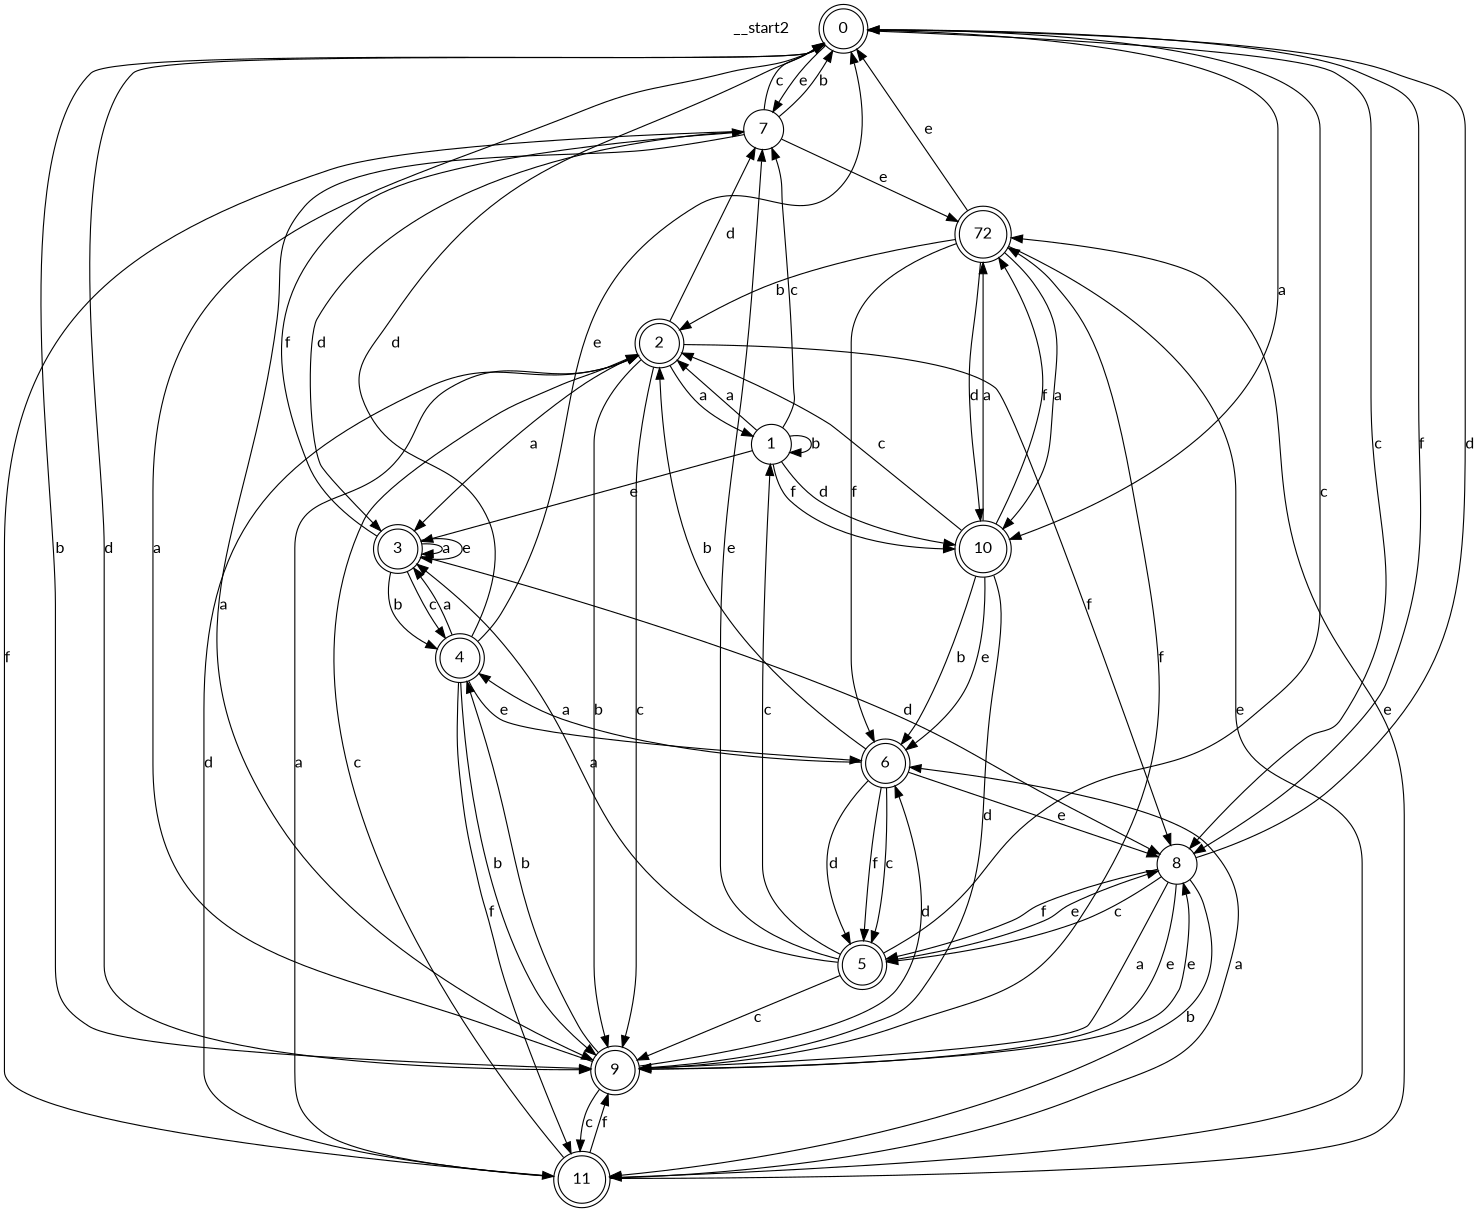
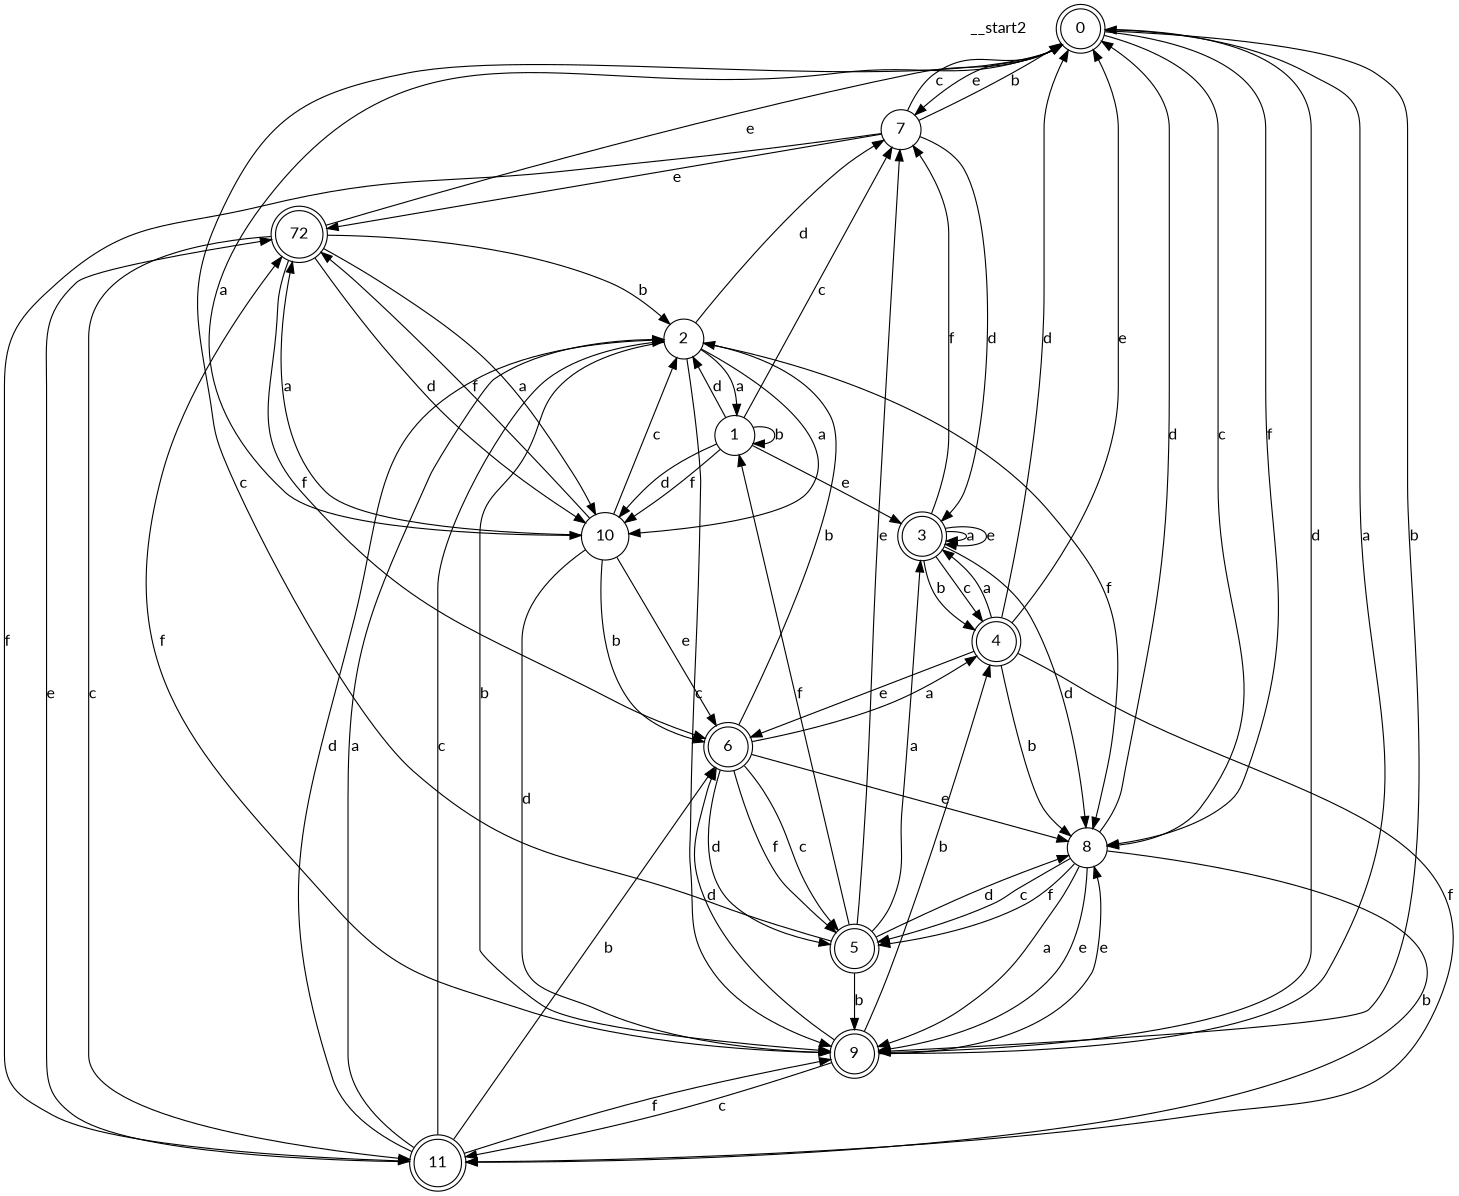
  digraph {
    fontname=Lato
    rankdir=TB
    node [fontname=Lato shape=doublecircle color=black fillcolor=white style="rounded,filled"]
    edge [fontname=Lato]
    n1 [label=__start2 shape=none color="" fillcolor="" style=""]
    n2 [label=0]
    n3 [label=7 shape=circle style=filled]
    n4 [label=8 shape=circle style=filled]
    n5 [label=9 style=filled]
-   n6 [label=10 style=filled]
+   n6 [label=10 shape=circle style=filled]
    n7 [label=3]
    n8 [label=11]
    n9 [label=72]
    n10 [label=5]
    n11 [label=4]
    n12 [label=6]
-   n13 [label=2 style=filled]
+   n13 [label=2 shape=circle style=filled]
    n14 [label=1 shape=circle style=filled]
    n2 -> n3 [label=e]
    n2 -> n4 [label=c]
    n2 -> n4 [label=f]
    n2 -> n5 [label=b]
    n2 -> n5 [label=d]
    n2 -> n6 [label=a]
    n3 -> n2 [label=b]
    n3 -> n2 [label=c]
-   n3 -> n5 [label=a]
    n3 -> n7 [label=d]
    n3 -> n8 [label=f]
    n3 -> n9 [label=e]
    n4 -> n2 [label=d]
    n4 -> n5 [label=a]
    n4 -> n5 [label=e]
    n4 -> n8 [label=b]
    n4 -> n10 [label=c]
    n4 -> n10 [label=f]
    n5 -> n2 [label=a]
    n5 -> n4 [label=e]
    n5 -> n8 [label=c]
    n5 -> n9 [label=f]
    n5 -> n11 [label=b]
    n5 -> n12 [label=d]
    n6 -> n5 [label=d]
    n6 -> n9 [label=a]
    n6 -> n9 [label=f]
    n6 -> n12 [label=b]
    n6 -> n12 [label=e]
    n6 -> n13 [label=c]
    n7 -> n3 [label=f]
    n7 -> n4 [label=d]
    n7 -> n7 [label=a]
    n7 -> n7 [label=e]
    n7 -> n11 [label=b]
    n7 -> n11 [label=c]
    n8 -> n5 [label=f]
    n8 -> n9 [label=e]
-   n8 -> n12 [label=a]
+   n8 -> n12 [label=b]
    n8 -> n13 [label=a]
    n8 -> n13 [label=c]
    n8 -> n13 [label=d]
    n9 -> n2 [label=e]
    n9 -> n6 [label=a]
    n9 -> n6 [label=d]
-   n9 -> n8 [label=e]
+   n9 -> n8 [label=c]
    n9 -> n12 [label=f]
    n9 -> n13 [label=b]
    n10 -> n2 [label=c]
    n10 -> n3 [label=e]
-   n10 -> n4 [label=e]
-   n10 -> n5 [label=c]
+   n10 -> n4 [label=d]
+   n10 -> n5 [label=b]
    n10 -> n7 [label=a]
-   n10 -> n14 [label=c]
+   n10 -> n14 [label=f]
    n11 -> n2 [label=d]
    n11 -> n2 [label=e]
-   n11 -> n5 [label=b]
+   n11 -> n4 [label=b]
    n11 -> n7 [label=a]
    n11 -> n8 [label=f]
    n11 -> n12 [label=e]
    n12 -> n4 [label=e]
    n12 -> n10 [label=c]
    n12 -> n10 [label=d]
    n12 -> n10 [label=f]
    n12 -> n11 [label=a]
    n12 -> n13 [label=b]
    n13 -> n3 [label=d]
    n13 -> n4 [label=f]
    n13 -> n5 [label=b]
    n13 -> n5 [label=c]
-   n13 -> n7 [label=a]
+   n13 -> n6 [label=a]
    n13 -> n14 [label=a]
    n14 -> n3 [label=c]
    n14 -> n6 [label=d]
    n14 -> n6 [label=f]
    n14 -> n7 [label=e]
-   n14 -> n13 [label=a]
+   n14 -> n13 [label=d]
    n14 -> n14 [label=b]
  }
